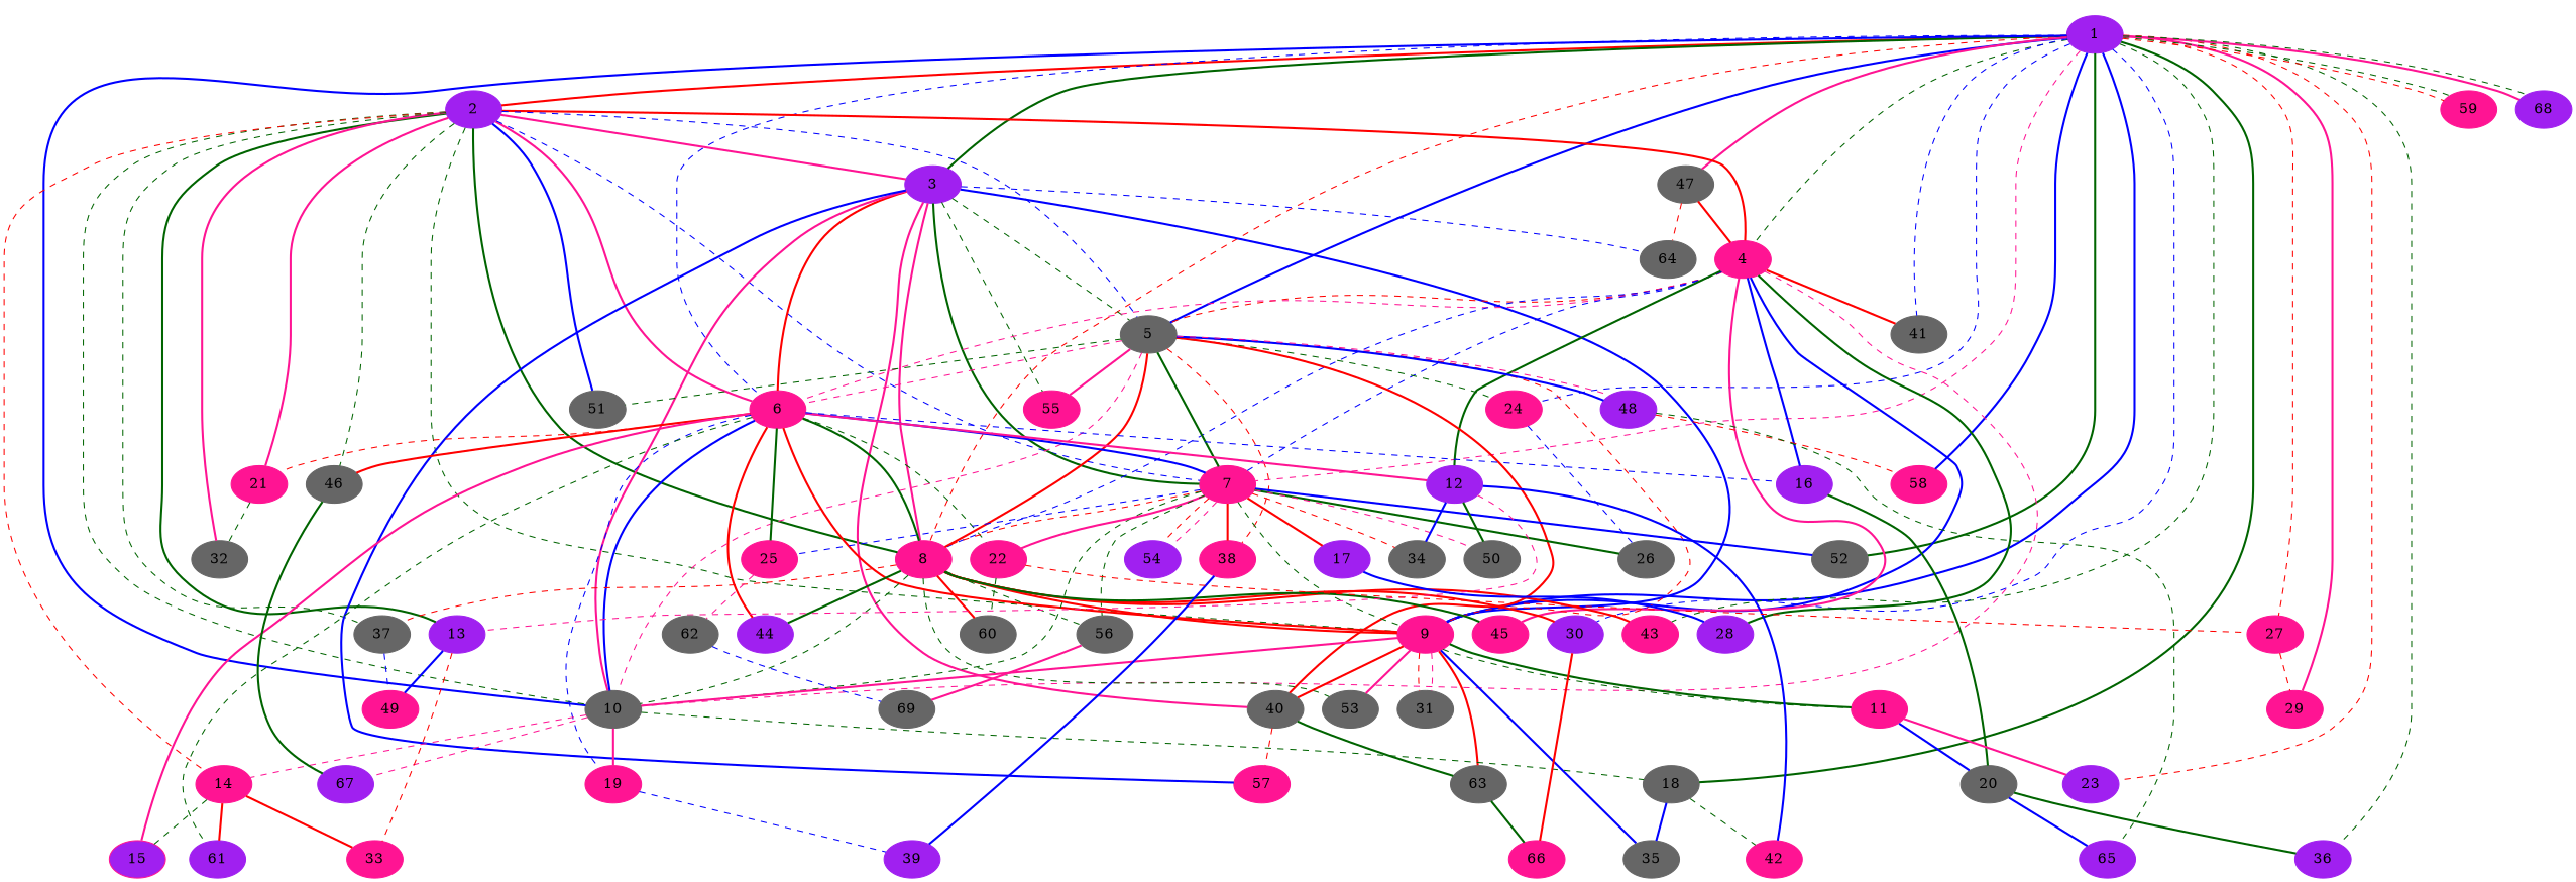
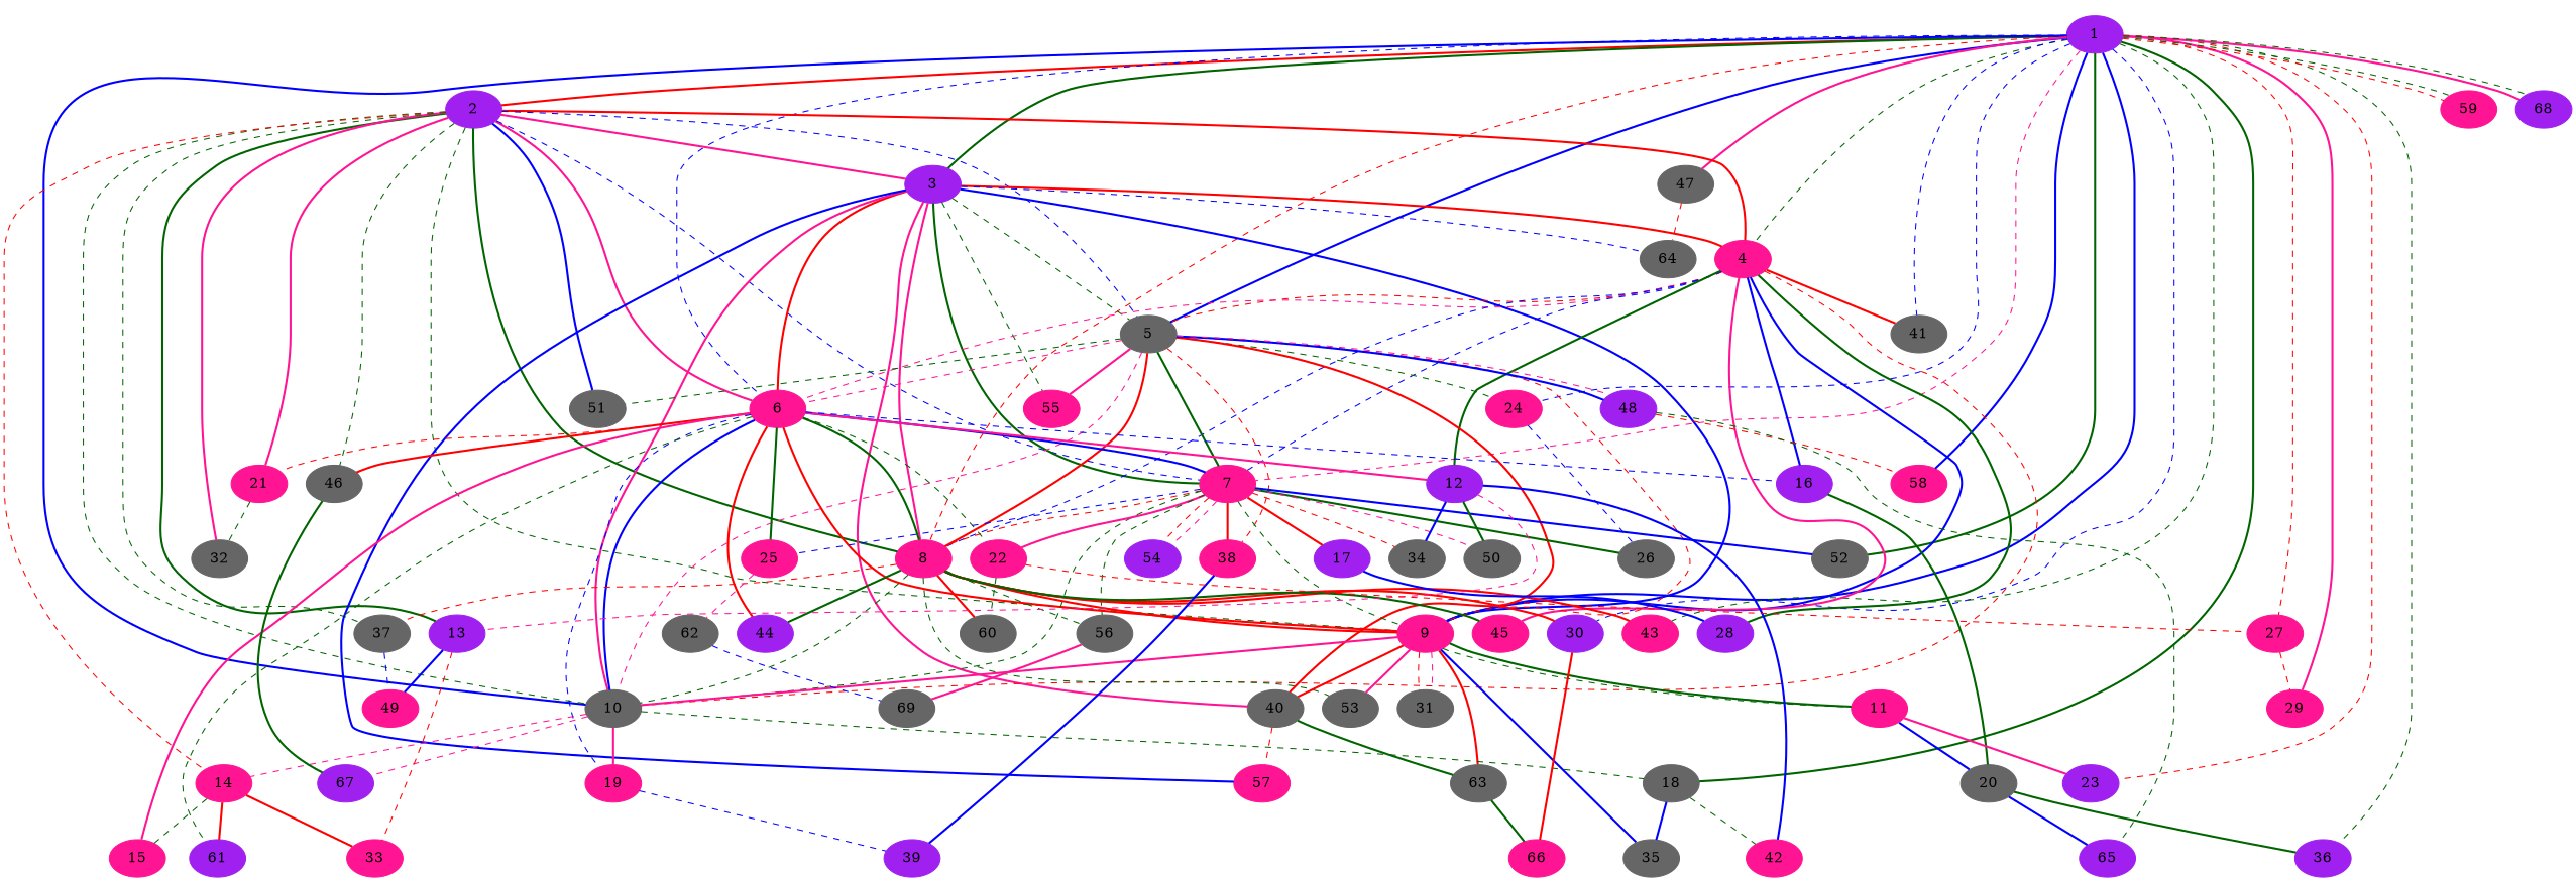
  graph {
    node [color=deeppink style=filled]
    edge [color=darkgreen style=bold]
    1 [color=purple]
    2 [color=purple]
    3 [color=purple]
    4
    5 [color=gray40]
    6
    7
    8
    9
    10 [color=gray40]
    18 [color=gray40]
    23 [color=purple]
    24
    27
    29
    30 [color=purple]
    36 [color=purple]
    41 [color=gray40]
    43
    47 [color=gray40]
    52 [color=gray40]
    58
    59
    68 [color=purple]
    13 [color=purple]
    14
    21
    32 [color=gray40]
    37 [color=gray40]
    46 [color=gray40]
    51 [color=gray40]
    40 [color=gray40]
    55
    57
    64 [color=gray40]
    12 [color=purple]
    16 [color=purple]
    28 [color=purple]
    45
    38
    48 [color=purple]
-   15 [fillcolor=purple]
+   15
    19
    22
    25
    44 [color=purple]
    61 [color=purple]
    17 [color=purple]
    26 [color=gray40]
    34 [color=gray40]
    50 [color=gray40]
    54 [color=purple]
    56 [color=gray40]
    53 [color=gray40]
    60 [color=gray40]
    11
    31 [color=gray40]
    35 [color=gray40]
    63 [color=gray40]
    67 [color=purple]
    42
    66
    33
    49
    20 [color=gray40]
    39 [color=purple]
    65 [color=purple]
    62 [color=gray40]
    69 [color=gray40]
    1 -- 2 [color=red]
    1 -- 3
    1 -- 4 [style=dashed]
    1 -- 5 [color=blue]
    1 -- 6 [color=blue style=dashed]
    1 -- 7 [color=deeppink style=dashed]
    1 -- 8 [color=red style=dashed]
    1 -- 9 [color=blue]
    1 -- 10 [color=blue]
    1 -- 18
    1 -- 23 [color=red style=dashed]
    1 -- 24 [color=blue style=dashed]
    1 -- 27 [color=red style=dashed]
    1 -- 29 [color=deeppink]
    1 -- 30 [color=blue style=dashed]
    1 -- 36 [style=dashed]
    1 -- 41 [color=blue style=dashed]
    1 -- 43 [style=dashed]
    1 -- 47 [color=deeppink]
    1 -- 52
    1 -- 58 [color=blue]
    1 -- 59 [color=red style=dashed]
    1 -- 59 [style=dashed]
    1 -- 68 [color=deeppink]
    1 -- 68 [style=dashed]
    2 -- 3 [color=deeppink]
    2 -- 4 [color=red]
    2 -- 5 [color=blue style=dashed]
    2 -- 6 [color=deeppink]
    2 -- 7 [color=blue style=dashed]
    2 -- 8
    2 -- 9 [style=dashed]
    2 -- 10 [style=dashed]
    2 -- 13
    2 -- 14 [color=red style=dashed]
    2 -- 21 [color=deeppink]
    2 -- 32 [color=deeppink]
    2 -- 37 [style=dashed]
    2 -- 46 [style=dashed]
    2 -- 51 [color=blue]
-   47 -- 4 [color=red]
+   3 -- 4 [color=red]
    3 -- 5 [style=dashed]
    3 -- 6 [color=red]
    3 -- 7
    3 -- 8 [color=deeppink]
    3 -- 9 [color=blue]
    3 -- 10 [color=deeppink]
    3 -- 40 [color=deeppink]
    3 -- 55 [style=dashed]
    3 -- 57 [color=blue]
    3 -- 64 [color=blue style=dashed]
    4 -- 5 [color=red style=dashed]
    4 -- 6 [color=deeppink style=dashed]
    4 -- 7 [color=blue style=dashed]
    4 -- 8 [color=blue style=dashed]
    4 -- 9 [color=blue]
-   4 -- 10 [color=deeppink style=dashed]
+   4 -- 10 [color=red style=dashed]
    4 -- 41 [color=red]
    4 -- 12
    4 -- 16 [color=blue]
    4 -- 28
    4 -- 45 [color=deeppink]
    5 -- 6 [color=deeppink style=dashed]
    5 -- 7
    5 -- 8 [color=red]
    5 -- 9 [color=red style=dashed]
    5 -- 10 [color=deeppink style=dashed]
    5 -- 24 [style=dashed]
    5 -- 51 [style=dashed]
    5 -- 40 [color=red]
    5 -- 55 [color=deeppink]
    5 -- 38 [color=red style=dashed]
    5 -- 48 [color=blue]
    5 -- 48 [color=deeppink style=dashed]
    6 -- 7 [color=blue]
    6 -- 8
    6 -- 9 [color=red]
    6 -- 10 [color=blue]
    6 -- 21 [color=red style=dashed]
    6 -- 46 [color=red]
    6 -- 12 [color=deeppink]
    6 -- 16 [color=blue style=dashed]
    6 -- 15 [color=deeppink]
    6 -- 19 [color=blue style=dashed]
    6 -- 22 [style=dashed]
    6 -- 25
    6 -- 44 [color=red]
    6 -- 61 [style=dashed]
    7 -- 8 [color=red style=dashed]
    7 -- 9 [style=dashed]
    7 -- 10 [style=dashed]
    7 -- 52 [color=blue]
    7 -- 38 [color=red]
    7 -- 22 [color=deeppink]
    7 -- 25 [color=blue style=dashed]
    7 -- 17 [color=red]
    7 -- 26
    7 -- 34 [color=red style=dashed]
    7 -- 50 [color=deeppink style=dashed]
    7 -- 54 [color=red style=dashed]
    7 -- 54 [color=deeppink style=dashed]
    7 -- 56 [style=dashed]
    8 -- 9 [color=red]
    8 -- 10 [style=dashed]
    8 -- 30 [color=red]
    8 -- 43 [color=red]
    8 -- 37 [color=red style=dashed]
    8 -- 45
    8 -- 44
    8 -- 56 [style=dashed]
    8 -- 53 [style=dashed]
    8 -- 60 [color=red]
    9 -- 10 [color=deeppink]
    9 -- 40 [color=red]
    9 -- 53 [color=deeppink]
    9 -- 11 [style=dashed]
    9 -- 11
    9 -- 31 [color=red style=dashed]
    9 -- 31 [color=deeppink style=dashed]
    9 -- 35 [color=blue]
    9 -- 63 [color=red]
    10 -- 18 [style=dashed]
    10 -- 14 [color=deeppink style=dashed]
    10 -- 19 [color=deeppink]
    10 -- 67 [color=deeppink style=dashed]
    18 -- 35 [color=blue]
    18 -- 42 [style=dashed]
    24 -- 26 [color=blue style=dashed]
    27 -- 29 [color=red style=dashed]
    30 -- 66 [color=red]
    47 -- 64 [color=red style=dashed]
    13 -- 33 [color=red style=dashed]
    13 -- 49 [color=blue]
    14 -- 15 [style=dashed]
    14 -- 61 [color=red]
    14 -- 33 [color=red]
    21 -- 32 [style=dashed]
    37 -- 49 [color=blue style=dashed]
    46 -- 67
    40 -- 57 [color=red style=dashed]
    40 -- 63
    12 -- 13 [color=deeppink style=dashed]
    12 -- 34 [color=blue]
    12 -- 50
    12 -- 42 [color=blue]
    16 -- 20
    38 -- 39 [color=blue]
    48 -- 58 [color=red style=dashed]
    48 -- 65 [style=dashed]
    19 -- 39 [color=blue style=dashed]
    22 -- 27 [color=red style=dashed]
    22 -- 60 [style=dashed]
    25 -- 62 [color=deeppink style=dashed]
    17 -- 28 [color=blue]
    56 -- 69 [color=deeppink]
    11 -- 23 [color=deeppink]
    11 -- 20 [color=blue]
    63 -- 66
    20 -- 36
    20 -- 65 [color=blue]
    62 -- 69 [color=blue style=dashed]
  }
